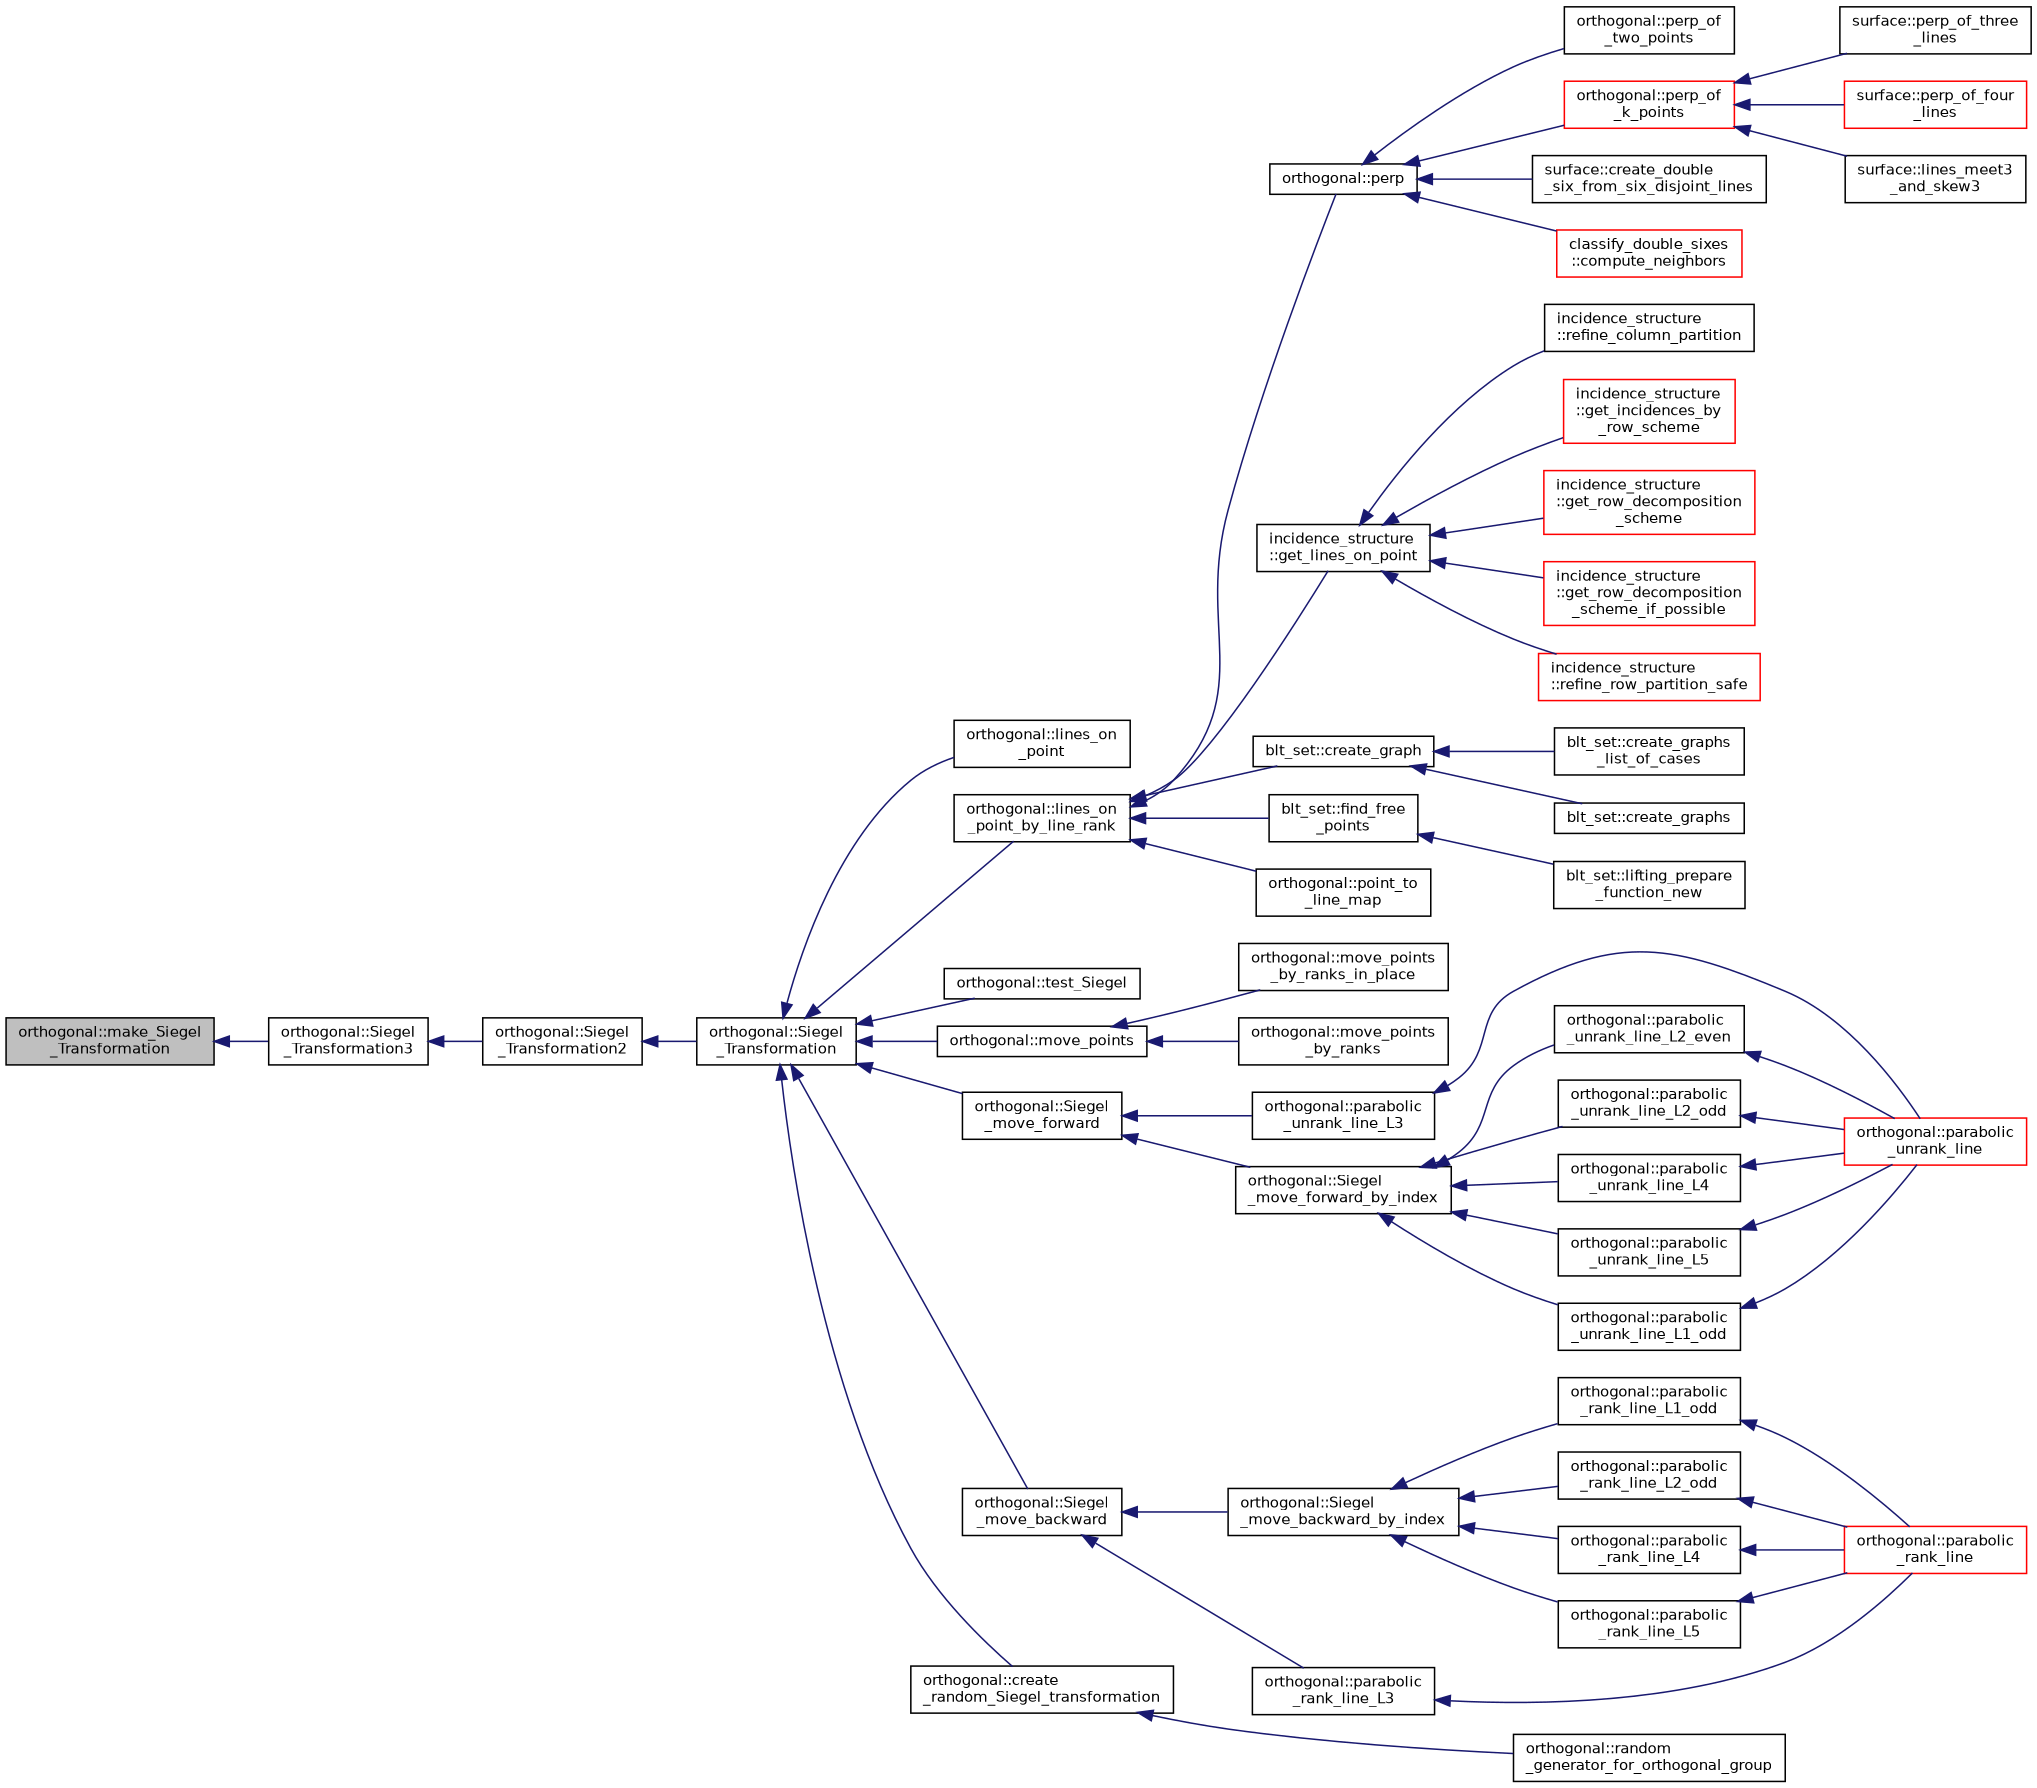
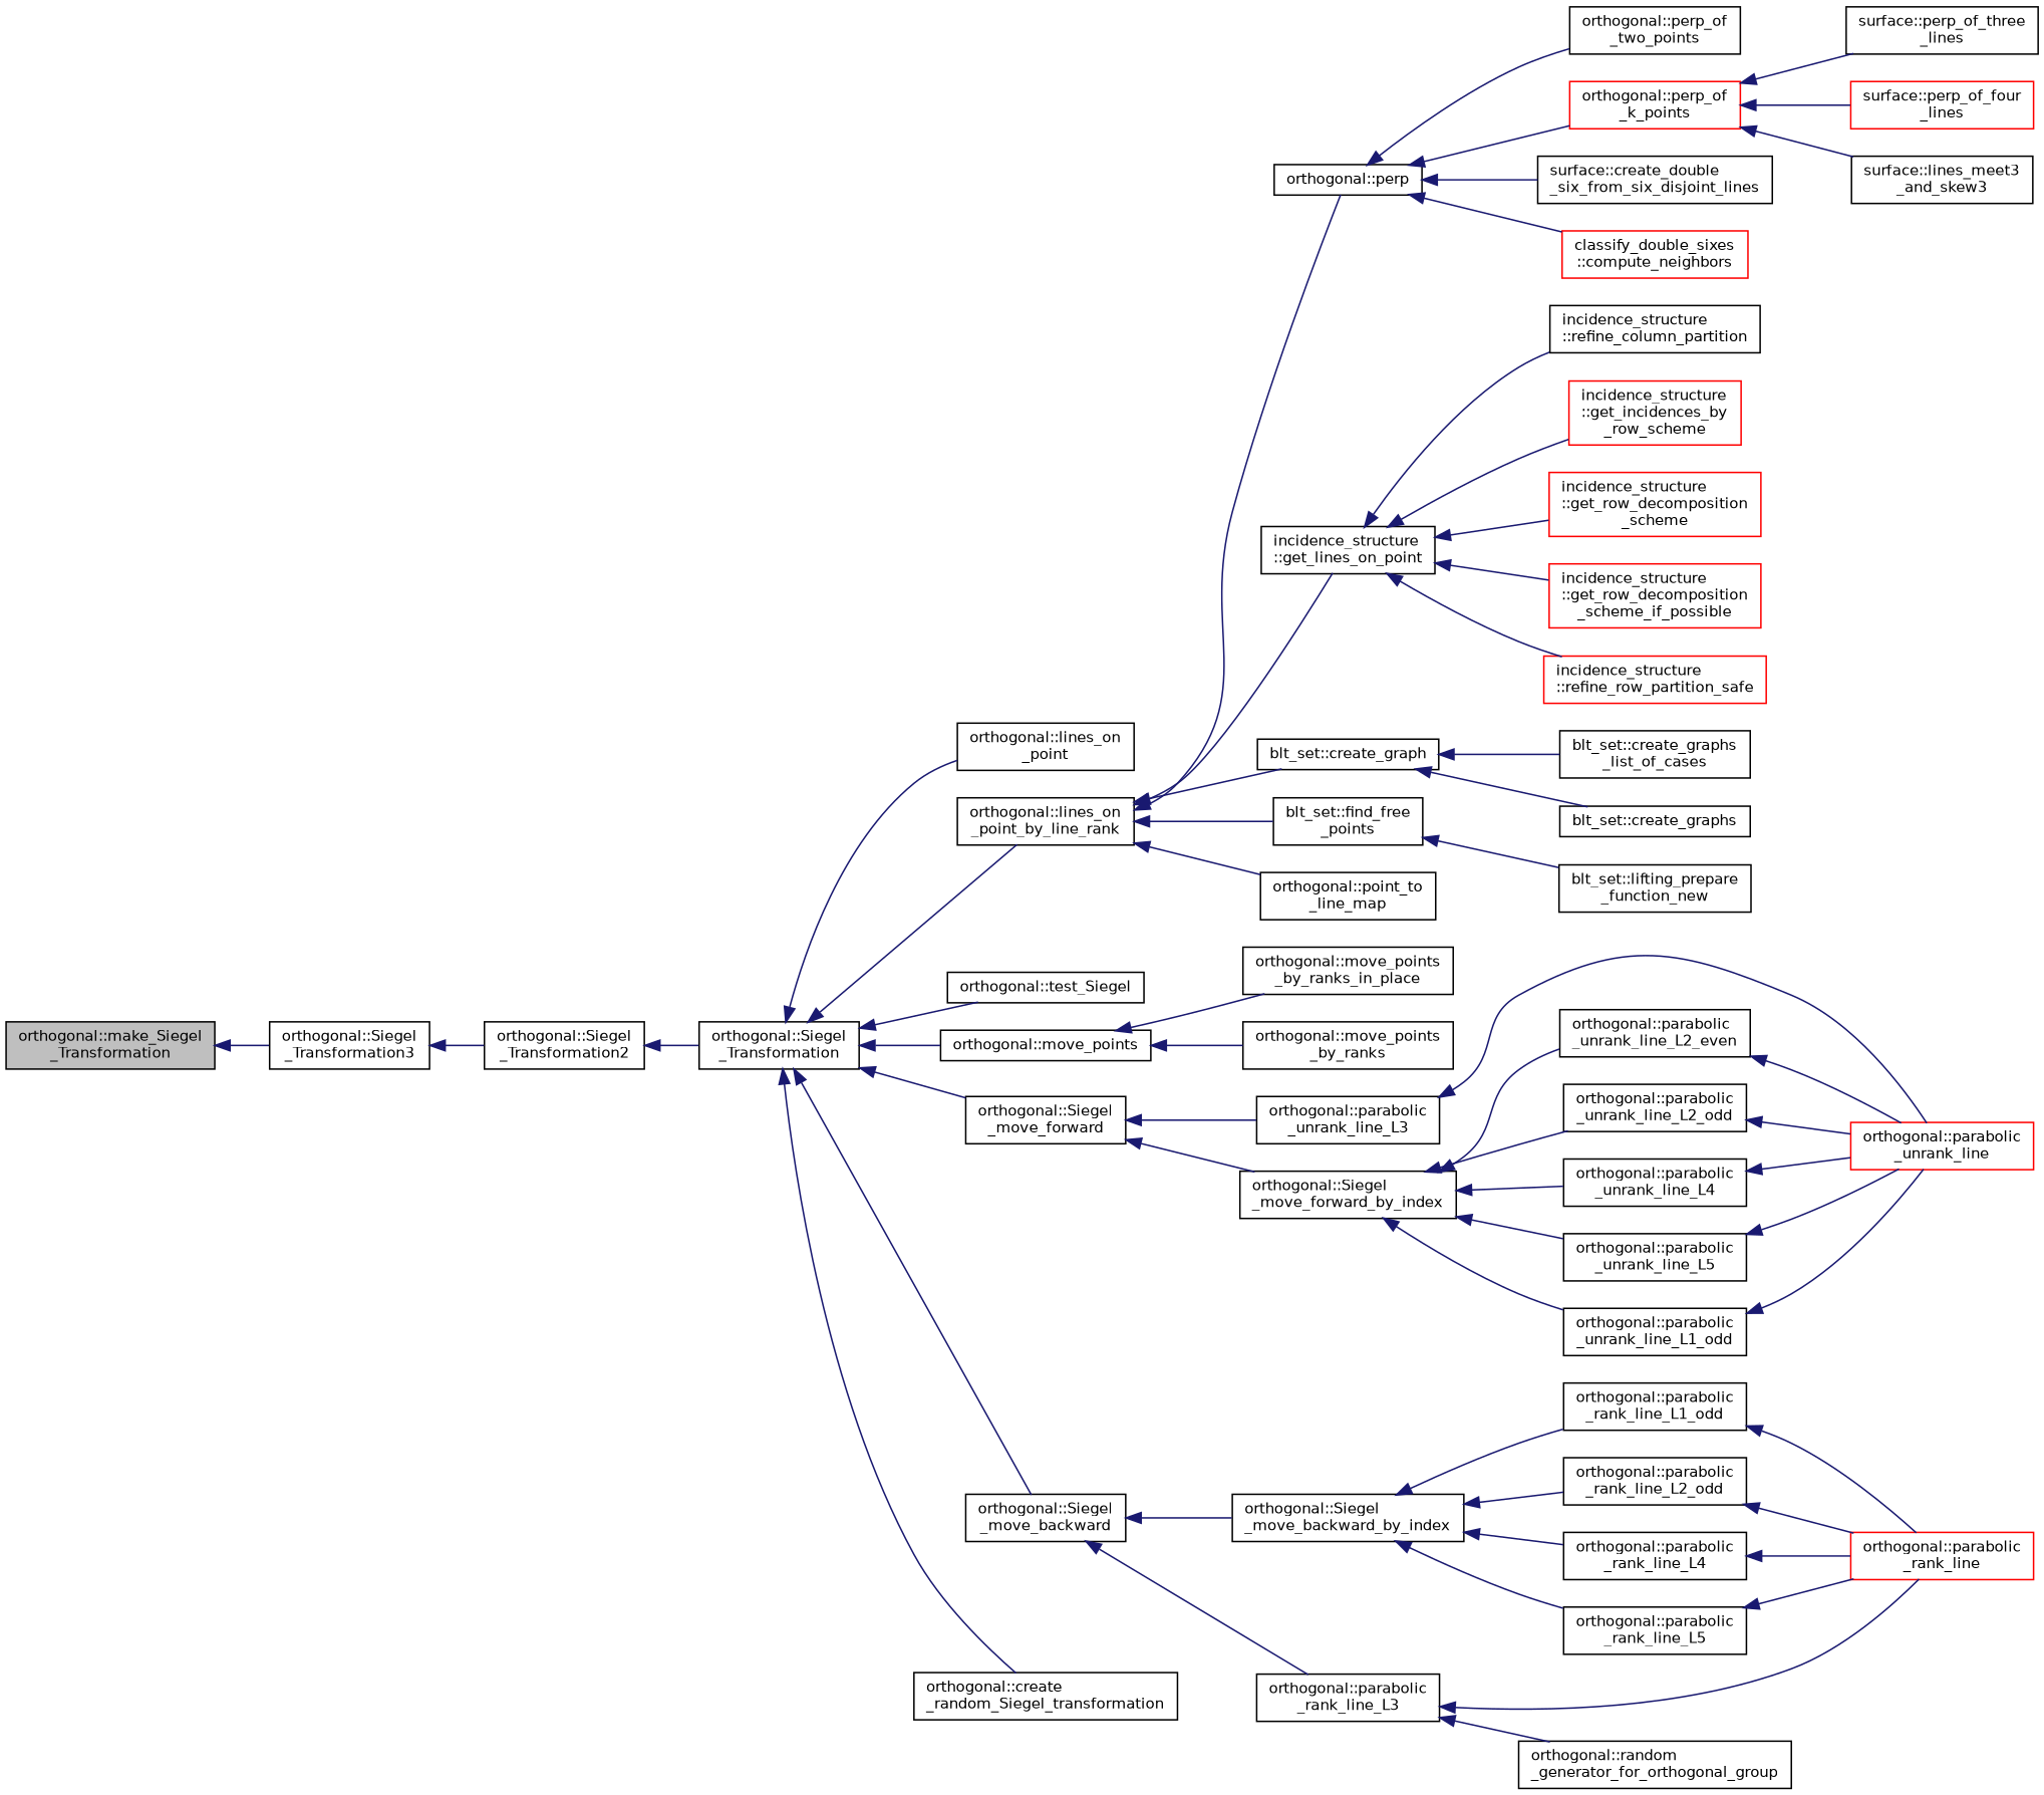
  digraph {
    rankdir=LR
    node [color=black fillcolor=white fontname=Helvetica fontsize=10 shape=record style=filled]
    edge [color=midnightblue dir=back fontname=Helvetica fontsize=10 labelfontname=Helvetica labelfontsize=10 style=solid]
    n1 [fillcolor=grey75 fontcolor=black height=0.2 label="orthogonal::make_Siegel\l_Transformation" width=0.4]
    n2 [height=0.2 label="orthogonal::Siegel\l_Transformation3" width=0.4]
    n3 [height=0.2 label="orthogonal::Siegel\l_Transformation2" width=0.4]
    n4 [height=0.2 label="orthogonal::Siegel\l_Transformation" width=0.4]
    n5 [height=0.2 label="orthogonal::lines_on\l_point" width=0.4]
    n6 [height=0.2 label="orthogonal::lines_on\l_point_by_line_rank" width=0.4]
    n7 [height=0.2 label="orthogonal::test_Siegel" width=0.4]
    n8 [height=0.2 label="orthogonal::move_points" width=0.4]
    n9 [height=0.2 label="orthogonal::Siegel\l_move_forward" width=0.4]
    n10 [height=0.2 label="orthogonal::Siegel\l_move_backward" width=0.4]
    n11 [height=0.2 label="orthogonal::create\l_random_Siegel_transformation" width=0.4]
    n12 [height=0.2 label="blt_set::create_graph" width=0.4]
    n13 [height=0.2 label="blt_set::find_free\l_points" width=0.4]
    n14 [height=0.2 label="orthogonal::point_to\l_line_map" width=0.4]
    n15 [height=0.2 label="orthogonal::perp" width=0.4]
    n16 [height=0.2 label="incidence_structure\l::get_lines_on_point" width=0.4]
    n17 [height=0.2 label="orthogonal::move_points\l_by_ranks_in_place" width=0.4]
    n18 [height=0.2 label="orthogonal::move_points\l_by_ranks" width=0.4]
    n19 [height=0.2 label="orthogonal::parabolic\l_unrank_line_L3" width=0.4]
    n20 [height=0.2 label="orthogonal::Siegel\l_move_forward_by_index" width=0.4]
    n21 [height=0.2 label="orthogonal::parabolic\l_rank_line_L3" width=0.4]
    n22 [height=0.2 label="orthogonal::Siegel\l_move_backward_by_index" width=0.4]
    n23 [height=0.2 label="orthogonal::random\l_generator_for_orthogonal_group" width=0.4]
    n24 [height=0.2 label="blt_set::create_graphs" width=0.4]
    n25 [height=0.2 label="blt_set::create_graphs\l_list_of_cases" width=0.4]
    n26 [height=0.2 label="blt_set::lifting_prepare\l_function_new" width=0.4]
    n27 [height=0.2 label="orthogonal::perp_of\l_two_points" width=0.4]
    n28 [color=red height=0.2 label="orthogonal::perp_of\l_k_points" width=0.4]
    n29 [height=0.2 label="surface::create_double\l_six_from_six_disjoint_lines" width=0.4]
    n30 [color=red height=0.2 label="classify_double_sixes\l::compute_neighbors" width=0.4]
    n31 [color=red height=0.2 label="incidence_structure\l::refine_row_partition_safe" width=0.4]
    n32 [height=0.2 label="incidence_structure\l::refine_column_partition" width=0.4]
    n33 [color=red height=0.2 label="incidence_structure\l::get_incidences_by\l_row_scheme" width=0.4]
    n34 [color=red height=0.2 label="incidence_structure\l::get_row_decomposition\l_scheme" width=0.4]
    n35 [color=red height=0.2 label="incidence_structure\l::get_row_decomposition\l_scheme_if_possible" width=0.4]
    n36 [height=0.2 label="surface::lines_meet3\l_and_skew3" width=0.4]
    n37 [height=0.2 label="surface::perp_of_three\l_lines" width=0.4]
    n38 [color=red height=0.2 label="surface::perp_of_four\l_lines" width=0.4]
    n39 [color=red height=0.2 label="orthogonal::parabolic\l_unrank_line" width=0.4]
    n40 [height=0.2 label="orthogonal::parabolic\l_unrank_line_L1_odd" width=0.4]
    n41 [height=0.2 label="orthogonal::parabolic\l_unrank_line_L2_even" width=0.4]
    n42 [height=0.2 label="orthogonal::parabolic\l_unrank_line_L2_odd" width=0.4]
    n43 [height=0.2 label="orthogonal::parabolic\l_unrank_line_L4" width=0.4]
    n44 [height=0.2 label="orthogonal::parabolic\l_unrank_line_L5" width=0.4]
    n45 [color=red height=0.2 label="orthogonal::parabolic\l_rank_line" width=0.4]
    n46 [height=0.2 label="orthogonal::parabolic\l_rank_line_L1_odd" width=0.4]
    n47 [height=0.2 label="orthogonal::parabolic\l_rank_line_L2_odd" width=0.4]
    n48 [height=0.2 label="orthogonal::parabolic\l_rank_line_L4" width=0.4]
    n49 [height=0.2 label="orthogonal::parabolic\l_rank_line_L5" width=0.4]
    n1 -> n2
    n2 -> n3
    n3 -> n4
    n4 -> n5
    n4 -> n6
    n4 -> n7
    n4 -> n8
    n4 -> n9
    n4 -> n10
    n4 -> n11
    n6 -> n12
    n6 -> n13
    n6 -> n14
    n6 -> n15
    n6 -> n16
    n8 -> n17
    n8 -> n18
    n9 -> n19
    n9 -> n20
    n10 -> n21
    n10 -> n22
-   n11 -> n23
+   n21 -> n23
    n12 -> n24
    n12 -> n25
    n13 -> n26
    n15 -> n27
    n15 -> n28
    n15 -> n29
    n15 -> n30
    n16 -> n31
    n16 -> n32
    n16 -> n33
    n16 -> n34
    n16 -> n35
    n19 -> n39
    n20 -> n40
    n20 -> n41
    n20 -> n42
    n20 -> n43
    n20 -> n44
    n21 -> n45
    n22 -> n46
    n22 -> n47
    n22 -> n48
    n22 -> n49
    n28 -> n36
    n28 -> n37
    n28 -> n38
    n40 -> n39
    n41 -> n39
    n42 -> n39
    n43 -> n39
    n44 -> n39
    n46 -> n45
    n47 -> n45
    n48 -> n45
    n49 -> n45
  }
